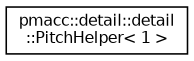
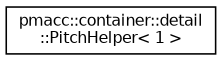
  digraph {
    rankdir=LR
-   n1 [color=black fillcolor=white fontname=Helvetica fontsize=10 height=0.2 label="pmacc::detail::detail\l::PitchHelper\< 1 \>" shape=record style=filled width=0.4]
+   n1 [color=black fillcolor=white fontname=Helvetica fontsize=10 height=0.2 label="pmacc::container::detail\l::PitchHelper\< 1 \>" shape=record style=filled width=0.4]
  }
